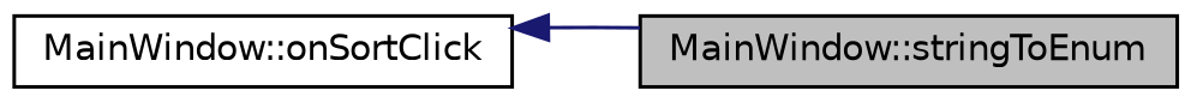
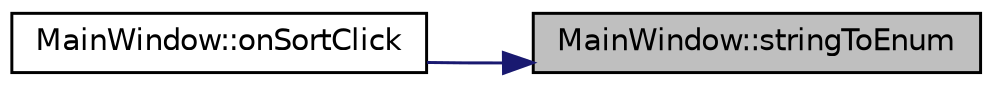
  digraph {
    rankdir=RL
    node [color=black fontname=Helvetica fontsize=10 shape=record style=filled]
    n1 [fillcolor=grey75 fontcolor=black height=0.2 label="MainWindow::stringToEnum" width=0.4]
    n2 [fillcolor=white height=0.2 label="MainWindow::onSortClick" width=0.4]
-   n2 -> n1 [color=midnightblue dir=back fontname=Helvetica fontsize=10 labelfontname=Helvetica labelfontsize=10 style=solid]
+   n1 -> n2 [color=midnightblue dir=back fontname=Helvetica fontsize=10 labelfontname=Helvetica labelfontsize=10 style=solid]
  }
